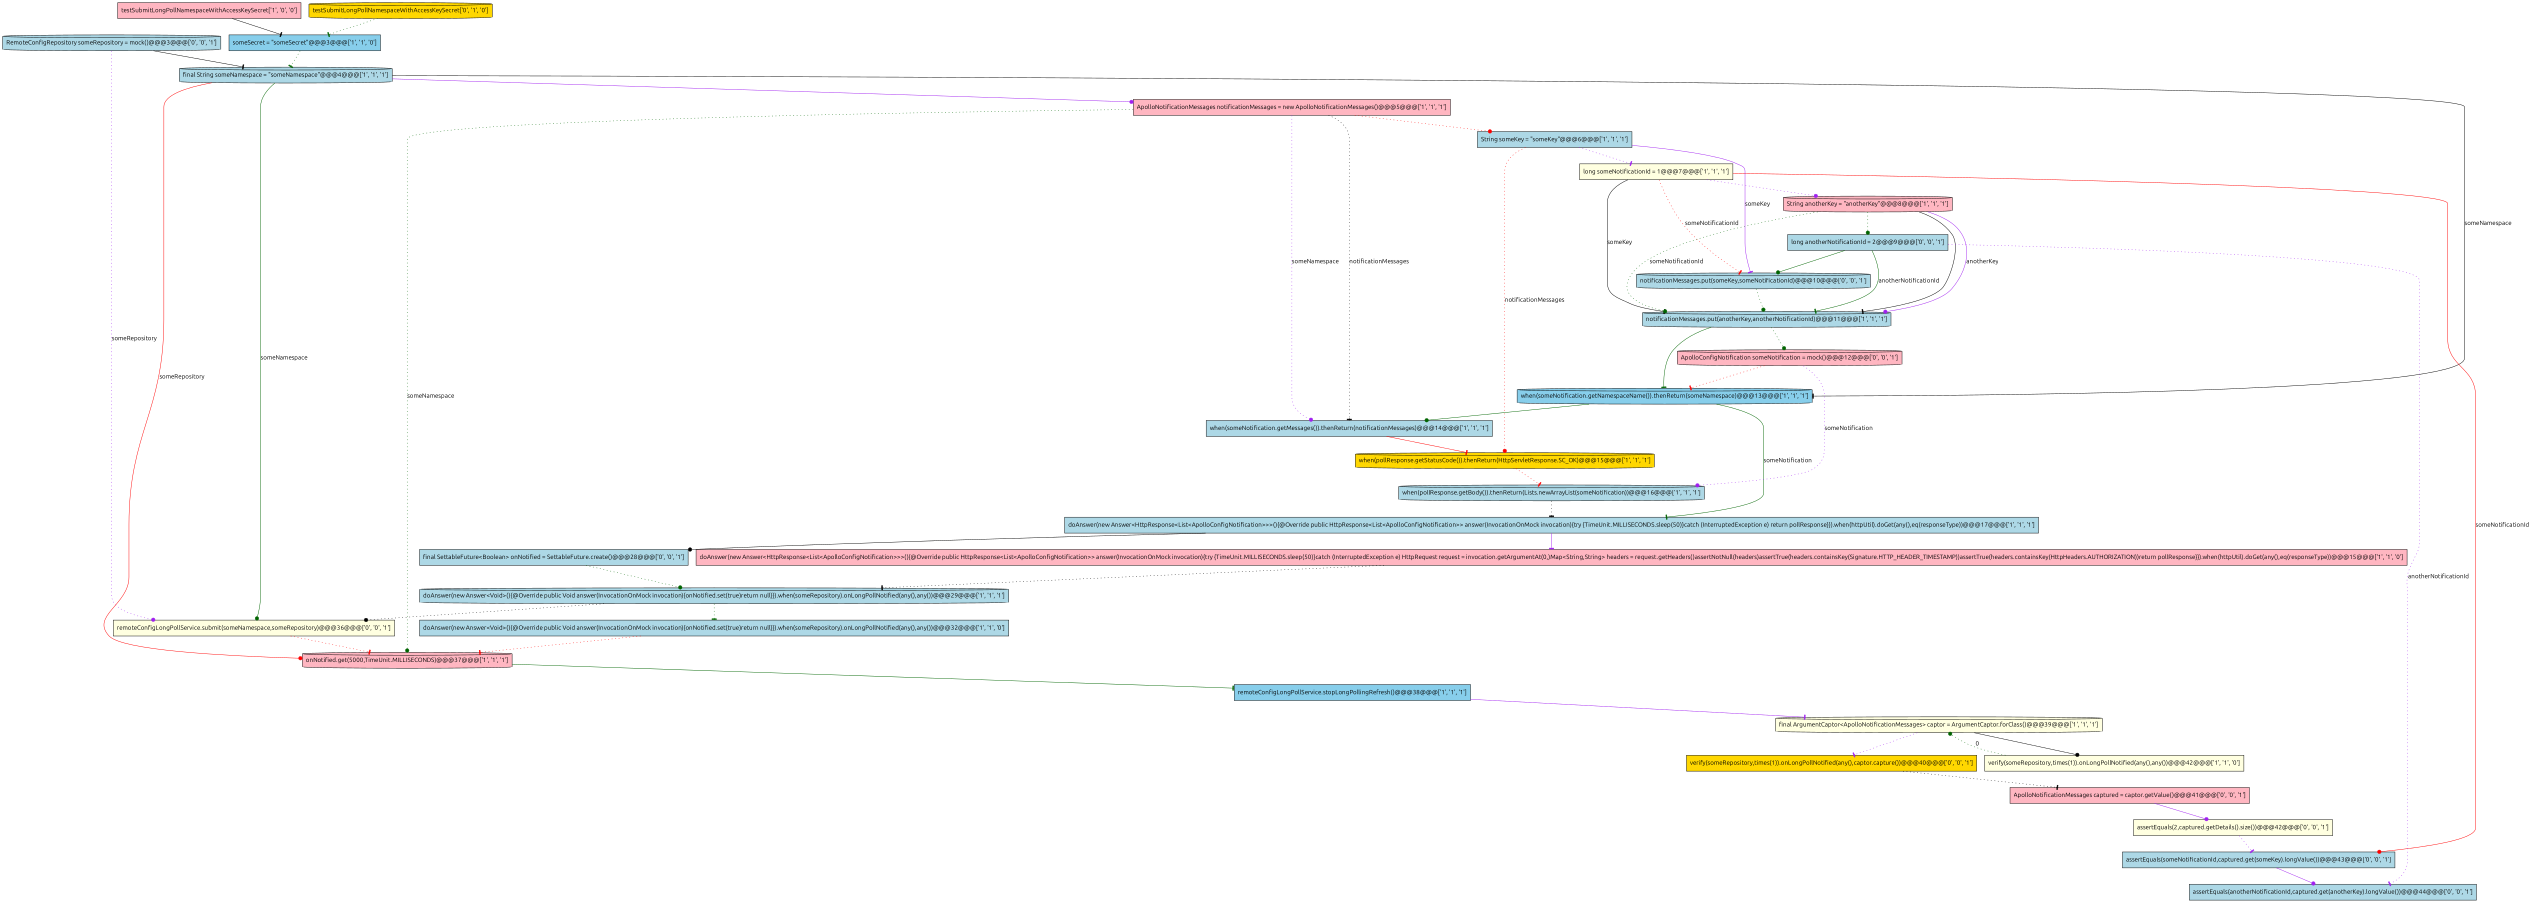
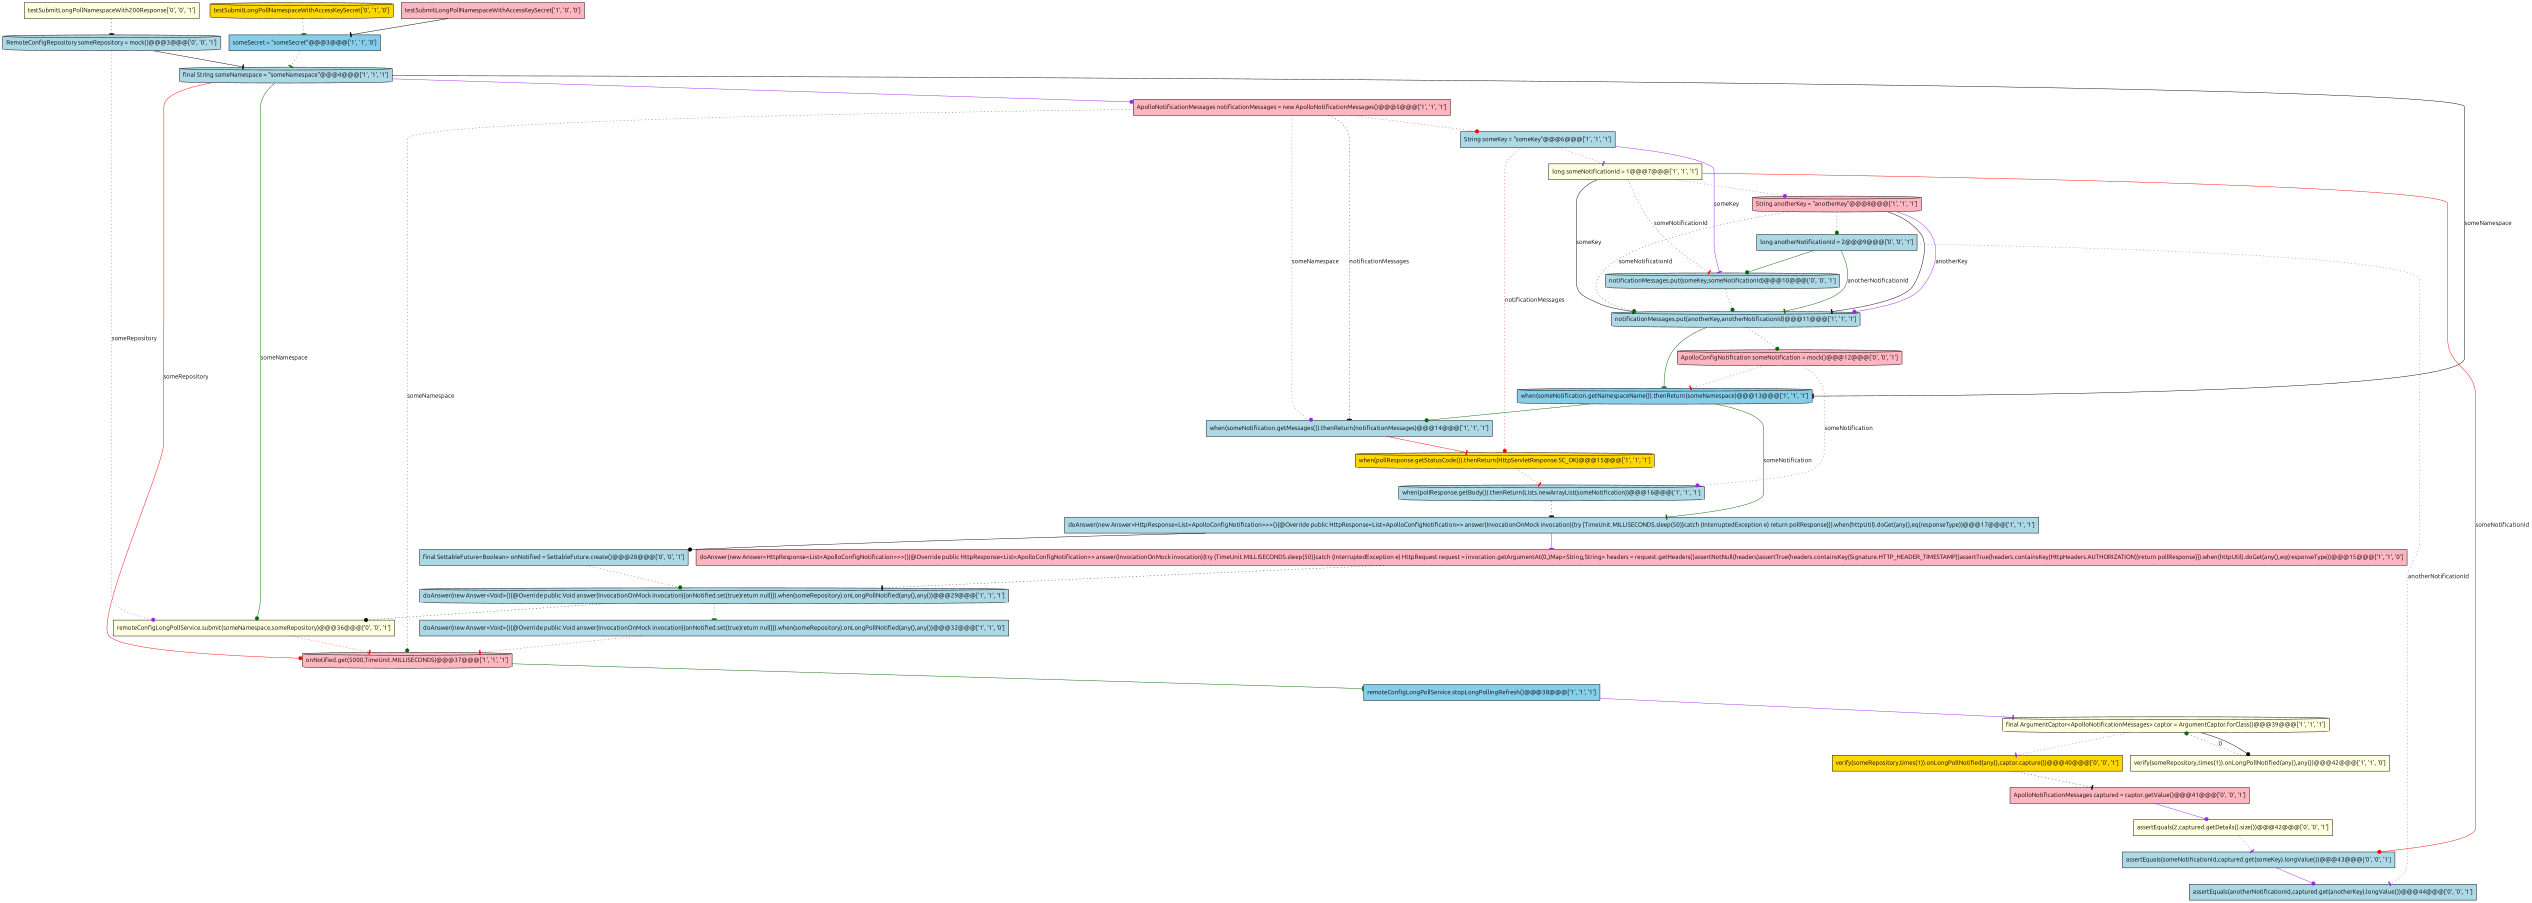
  digraph {
    fontname=Ubuntu
    node [fillcolor=lightblue shape=box style=filled fontname=Ubuntu]
    edge [style=dotted color=darkgreen arrowhead=tee fontname=Ubuntu]
    n1 [label="RemoteConfigRepository someRepository = mock()@@@3@@@['0', '0', '1']" shape=cylinder]
    n2 [fillcolor=lightyellow label="remoteConfigLongPollService.submit(someNamespace,someRepository)@@@36@@@['0', '0', '1']"]
    n3 [label="final String someNamespace = \"someNamespace\"@@@4@@@['1', '1', '1']" shape=cylinder]
    n4 [fillcolor=gold label="when(pollResponse.getStatusCode()).thenReturn(HttpServletResponse.SC_OK)@@@15@@@['1', '1', '1']" shape=cylinder]
    n5 [label="when(pollResponse.getBody()).thenReturn(Lists.newArrayList(someNotification))@@@16@@@['1', '1', '1']" shape=cylinder]
    n6 [fillcolor=skyblue label="someSecret = \"someSecret\"@@@3@@@['1', '1', '0']"]
    n7 [fillcolor=lightyellow label="long someNotificationId = 1@@@7@@@['1', '1', '1']"]
    n8 [label="notificationMessages.put(anotherKey,anotherNotificationId)@@@11@@@['1', '1', '1']" shape=cylinder]
    n9 [label="assertEquals(someNotificationId,captured.get(someKey).longValue())@@@43@@@['0', '0', '1']"]
    n10 [label="notificationMessages.put(someKey,someNotificationId)@@@10@@@['0', '0', '1']" shape=cylinder]
    n11 [fillcolor=lightpink label="String anotherKey = \"anotherKey\"@@@8@@@['1', '1', '1']" shape=cylinder]
    n12 [label="doAnswer(new Answer<Void>(){@Override public Void answer(InvocationOnMock invocation){onNotified.set(true)return null}}).when(someRepository).onLongPollNotified(any(),any())@@@32@@@['1', '1', '0']"]
    n13 [fillcolor=lightpink label="onNotified.get(5000,TimeUnit.MILLISECONDS)@@@37@@@['1', '1', '1']" shape=cylinder]
    n14 [fillcolor=lightpink label="testSubmitLongPollNamespaceWithAccessKeySecret['1', '0', '0']"]
    n15 [fillcolor=skyblue label="when(someNotification.getNamespaceName()).thenReturn(someNamespace)@@@13@@@['1', '1', '1']" shape=cylinder]
    n16 [fillcolor=lightpink label="ApolloConfigNotification someNotification = mock()@@@12@@@['0', '0', '1']" shape=cylinder]
    n17 [fillcolor=lightyellow label="verify(someRepository,times(1)).onLongPollNotified(any(),any())@@@42@@@['1', '1', '0']"]
    n18 [fillcolor=lightyellow label="final ArgumentCaptor<ApolloNotificationMessages> captor = ArgumentCaptor.forClass()@@@39@@@['1', '1', '1']" shape=cylinder]
    n19 [label="when(someNotification.getMessages()).thenReturn(notificationMessages)@@@14@@@['1', '1', '1']"]
    n20 [label="doAnswer(new Answer<HttpResponse<List<ApolloConfigNotification>>>(){@Override public HttpResponse<List<ApolloConfigNotification>> answer(InvocationOnMock invocation){try {TimeUnit.MILLISECONDS.sleep(50)}catch (InterruptedException e) return pollResponse}}).when(httpUtil).doGet(any(),eq(responseType))@@@17@@@['1', '1', '1']"]
    n21 [fillcolor=lightpink label="ApolloNotificationMessages captured = captor.getValue()@@@41@@@['0', '0', '1']"]
    n22 [fillcolor=lightyellow label="assertEquals(2,captured.getDetails().size())@@@42@@@['0', '0', '1']"]
    n23 [label="long anotherNotificationId = 2@@@9@@@['0', '0', '1']"]
    n24 [label="assertEquals(anotherNotificationId,captured.get(anotherKey).longValue())@@@44@@@['0', '0', '1']"]
    n25 [fillcolor=lightpink label="ApolloNotificationMessages notificationMessages = new ApolloNotificationMessages()@@@5@@@['1', '1', '1']"]
    n26 [label="String someKey = \"someKey\"@@@6@@@['1', '1', '1']"]
+   n27 [fillcolor=lightyellow label="testSubmitLongPollNamespaceWith200Response['0', '0', '1']"]
    n28 [fillcolor=lightpink label="doAnswer(new Answer<HttpResponse<List<ApolloConfigNotification>>>(){@Override public HttpResponse<List<ApolloConfigNotification>> answer(InvocationOnMock invocation){try {TimeUnit.MILLISECONDS.sleep(50)}catch (InterruptedException e) HttpRequest request = invocation.getArgumentAt(0,)Map<String,String> headers = request.getHeaders()assertNotNull(headers)assertTrue(headers.containsKey(Signature.HTTP_HEADER_TIMESTAMP))assertTrue(headers.containsKey(HttpHeaders.AUTHORIZATION))return pollResponse}}).when(httpUtil).doGet(any(),eq(responseType))@@@15@@@['1', '1', '0']"]
    n29 [label="doAnswer(new Answer<Void>(){@Override public Void answer(InvocationOnMock invocation){onNotified.set(true)return null}}).when(someRepository).onLongPollNotified(any(),any())@@@29@@@['1', '1', '1']" shape=cylinder]
    n30 [fillcolor=skyblue label="remoteConfigLongPollService.stopLongPollingRefresh()@@@38@@@['1', '1', '1']"]
    n31 [label="final SettableFuture<Boolean> onNotified = SettableFuture.create()@@@28@@@['0', '0', '1']"]
    n32 [fillcolor=gold label="verify(someRepository,times(1)).onLongPollNotified(any(),captor.capture())@@@40@@@['0', '0', '1']"]
    n33 [fillcolor=gold label="testSubmitLongPollNamespaceWithAccessKeySecret['0', '1', '0']" shape=cylinder]
    n1 -> n2 [label=someRepository color=purple arrowhead=dot]
    n1 -> n3 [style=solid color=black]
    n2 -> n13 [color=red]
    n3 -> n2 [label=someNamespace style=solid arrowhead=dot]
    n3 -> n13 [label=someRepository style=solid color=red arrowhead=dot]
    n3 -> n15 [label=someNamespace style=solid color=black]
    n3 -> n25 [style=solid color=purple arrowhead=dot]
    n4 -> n5 [color=red]
    n5 -> n20 [color=black]
    n6 -> n3
    n7 -> n8 [label=someKey style=solid color=black]
    n7 -> n9 [label=someNotificationId style=solid color=red arrowhead=dot]
    n7 -> n10 [label=someNotificationId color=red]
    n7 -> n11 [color=purple arrowhead=dot]
    n8 -> n15 [style=solid]
    n8 -> n16 [arrowhead=dot]
    n9 -> n24 [style=solid color=purple arrowhead=dot]
    n10 -> n8 [arrowhead=dot]
    n11 -> n8 [label=someNotificationId arrowhead=dot]
    n11 -> n8 [style=solid color=black]
    n11 -> n8 [label=anotherKey style=solid color=purple arrowhead=dot]
    n11 -> n23 [arrowhead=dot]
    n12 -> n13 [color=red]
    n13 -> n30 [style=solid]
    n14 -> n6 [style=solid color=black]
    n15 -> n19 [style=solid arrowhead=dot]
    n15 -> n20 [label=someNotification style=solid]
    n16 -> n5 [label=someNotification color=purple arrowhead=dot]
    n16 -> n15 [color=red]
    n17 -> n18 [label=0 arrowhead=dot]
    n18 -> n17 [style=solid color=black arrowhead=dot]
    n18 -> n32 [color=purple]
    n19 -> n4 [style=solid color=red]
    n20 -> n28 [style=solid color=purple]
    n20 -> n31 [style=solid color=black arrowhead=dot]
    n21 -> n22 [style=solid color=purple arrowhead=dot]
    n22 -> n9 [color=purple]
    n23 -> n8 [label=anotherNotificationId style=solid]
    n23 -> n10 [style=solid arrowhead=dot]
    n23 -> n24 [label=anotherNotificationId color=purple]
    n25 -> n13 [label=someNamespace arrowhead=dot]
    n25 -> n19 [label=someNamespace color=purple arrowhead=dot]
    n25 -> n19 [label=notificationMessages color=black]
    n25 -> n26 [color=red arrowhead=dot]
    n26 -> n4 [label=notificationMessages color=red arrowhead=dot]
    n26 -> n7 [color=purple]
    n26 -> n10 [label=someKey style=solid color=purple]
+   n27 -> n1 [color=black]
    n28 -> n29 [color=black]
    n29 -> n2 [color=black arrowhead=dot]
    n29 -> n12
    n30 -> n18 [style=solid color=purple]
    n31 -> n29 [arrowhead=dot]
    n32 -> n21 [color=black]
    n33 -> n6
  }
